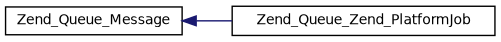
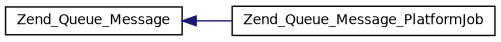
  digraph {
    rankdir=LR
    node [color=black fillcolor=white fontname=Helvetica fontsize=10 shape=record style=filled]
    n1 [height=0.2 label=Zend_Queue_Message width=0.4]
-   n2 [height=0.2 label=Zend_Queue_Zend_PlatformJob width=0.4]
+   n2 [height=0.2 label=Zend_Queue_Message_PlatformJob width=0.4]
    n1 -> n2 [color=midnightblue dir=back fontname=Helvetica fontsize=10 labelfontname=Helvetica labelfontsize=10 style=solid]
  }
